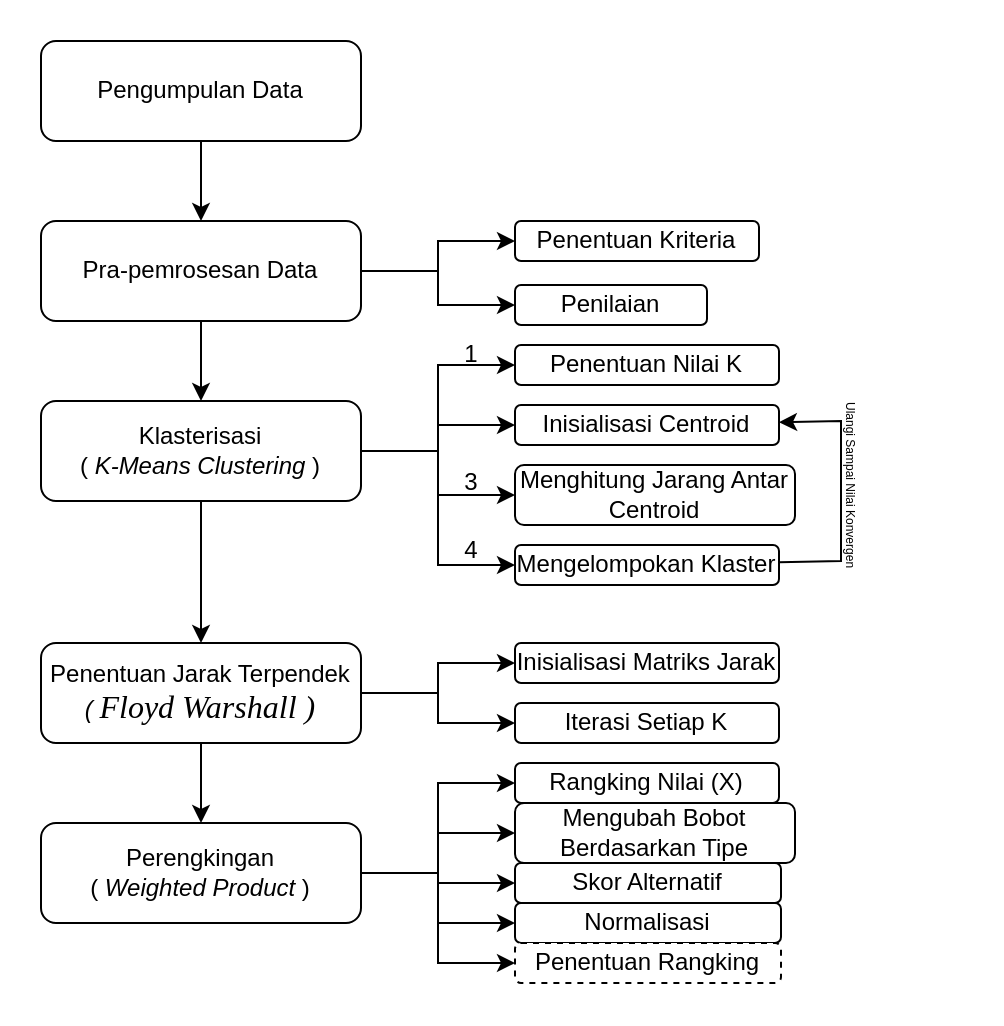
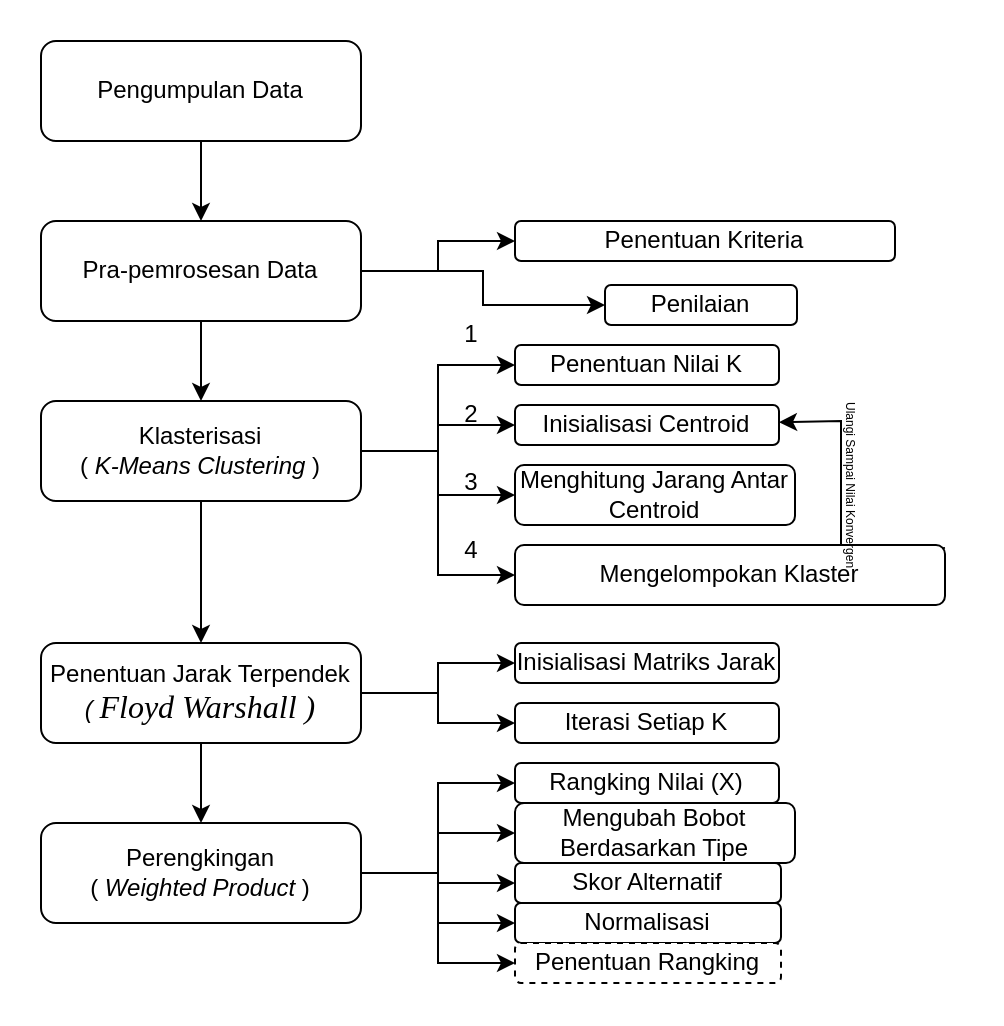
  <mxCell id="0" />
  <mxCell id="1" parent="0" />
  <mxCell id="2" style="edgeStyle=orthogonalEdgeStyle;rounded=0;orthogonalLoop=1;jettySize=auto;html=1;entryX=0.5;entryY=0;entryDx=0;entryDy=0;" edge="1" parent="1" source="3" target="7"><mxGeometry relative="1" as="geometry" /></mxCell>
  <mxCell id="3" value="Pengumpulan Data" style="rounded=1;whiteSpace=wrap;html=1;" vertex="1" parent="1"><mxGeometry x="20" y="20" width="160" height="50" as="geometry" /></mxCell>
  <mxCell id="4" style="edgeStyle=orthogonalEdgeStyle;rounded=0;orthogonalLoop=1;jettySize=auto;html=1;entryX=0.5;entryY=0;entryDx=0;entryDy=0;" edge="1" parent="1" source="7" target="13"><mxGeometry relative="1" as="geometry" /></mxCell>
  <mxCell id="5" style="edgeStyle=orthogonalEdgeStyle;rounded=0;orthogonalLoop=1;jettySize=auto;html=1;entryX=0;entryY=0.5;entryDx=0;entryDy=0;" edge="1" parent="1" source="7" target="25"><mxGeometry relative="1" as="geometry" /></mxCell>
  <mxCell id="6" style="edgeStyle=orthogonalEdgeStyle;rounded=0;orthogonalLoop=1;jettySize=auto;html=1;entryX=0;entryY=0.5;entryDx=0;entryDy=0;" edge="1" parent="1" source="7" target="24"><mxGeometry relative="1" as="geometry" /></mxCell>
  <mxCell id="7" value="Pra-pemrosesan Data" style="rounded=1;whiteSpace=wrap;html=1;" vertex="1" parent="1"><mxGeometry x="20" y="110" width="160" height="50" as="geometry" /></mxCell>
  <mxCell id="8" style="edgeStyle=orthogonalEdgeStyle;rounded=0;orthogonalLoop=1;jettySize=auto;html=1;entryX=0.5;entryY=0;entryDx=0;entryDy=0;" edge="1" parent="1" source="13" target="17"><mxGeometry relative="1" as="geometry" /></mxCell>
  <mxCell id="9" style="edgeStyle=orthogonalEdgeStyle;rounded=0;orthogonalLoop=1;jettySize=auto;html=1;entryX=0;entryY=0.5;entryDx=0;entryDy=0;" edge="1" parent="1" source="13" target="26"><mxGeometry relative="1" as="geometry" /></mxCell>
  <mxCell id="10" style="edgeStyle=orthogonalEdgeStyle;rounded=0;orthogonalLoop=1;jettySize=auto;html=1;entryX=0;entryY=0.5;entryDx=0;entryDy=0;" edge="1" parent="1" source="13" target="27"><mxGeometry relative="1" as="geometry" /></mxCell>
  <mxCell id="11" style="edgeStyle=orthogonalEdgeStyle;rounded=0;orthogonalLoop=1;jettySize=auto;html=1;entryX=0;entryY=0.5;entryDx=0;entryDy=0;" edge="1" parent="1" source="13" target="28"><mxGeometry relative="1" as="geometry" /></mxCell>
  <mxCell id="12" style="edgeStyle=orthogonalEdgeStyle;rounded=0;orthogonalLoop=1;jettySize=auto;html=1;entryX=0;entryY=0.5;entryDx=0;entryDy=0;" edge="1" parent="1" source="13" target="30"><mxGeometry relative="1" as="geometry" /></mxCell>
  <mxCell id="13" value="Klasterisasi&lt;div&gt;( &lt;i&gt;K-Means Clustering&amp;nbsp;&lt;/i&gt;)&lt;/div&gt;" style="rounded=1;whiteSpace=wrap;html=1;" vertex="1" parent="1"><mxGeometry x="20" y="200" width="160" height="50" as="geometry" /></mxCell>
  <mxCell id="14" style="edgeStyle=orthogonalEdgeStyle;rounded=0;orthogonalLoop=1;jettySize=auto;html=1;entryX=0.5;entryY=0;entryDx=0;entryDy=0;" edge="1" parent="1" source="17" target="23"><mxGeometry relative="1" as="geometry" /></mxCell>
  <mxCell id="15" style="edgeStyle=orthogonalEdgeStyle;rounded=0;orthogonalLoop=1;jettySize=auto;html=1;entryX=0;entryY=0.5;entryDx=0;entryDy=0;" edge="1" parent="1" source="17" target="36"><mxGeometry relative="1" as="geometry" /></mxCell>
  <mxCell id="16" style="edgeStyle=orthogonalEdgeStyle;rounded=0;orthogonalLoop=1;jettySize=auto;html=1;entryX=0;entryY=0.5;entryDx=0;entryDy=0;" edge="1" parent="1" source="17" target="37"><mxGeometry relative="1" as="geometry" /></mxCell>
  <mxCell id="17" value="Penentuan Jarak Terpendek&lt;div&gt;&lt;i&gt;(&amp;nbsp;&lt;span style=&quot;font-family: &amp;quot;Times New Roman&amp;quot;, &amp;quot;serif&amp;quot;; font-size: 12pt; background-color: transparent; color: light-dark(rgb(0, 0, 0), rgb(255, 255, 255));&quot;&gt;Floyd Warshall )&lt;/span&gt;&lt;/i&gt;&lt;/div&gt;" style="rounded=1;whiteSpace=wrap;html=1;" vertex="1" parent="1"><mxGeometry x="20" y="321" width="160" height="50" as="geometry" /></mxCell>
  <mxCell id="18" style="edgeStyle=orthogonalEdgeStyle;rounded=0;orthogonalLoop=1;jettySize=auto;html=1;entryX=0;entryY=0.5;entryDx=0;entryDy=0;" edge="1" parent="1" source="23" target="38"><mxGeometry relative="1" as="geometry" /></mxCell>
  <mxCell id="19" style="edgeStyle=orthogonalEdgeStyle;rounded=0;orthogonalLoop=1;jettySize=auto;html=1;entryX=0;entryY=0.5;entryDx=0;entryDy=0;" edge="1" parent="1" source="23" target="39"><mxGeometry relative="1" as="geometry" /></mxCell>
  <mxCell id="20" style="edgeStyle=orthogonalEdgeStyle;rounded=0;orthogonalLoop=1;jettySize=auto;html=1;entryX=0;entryY=0.5;entryDx=0;entryDy=0;" edge="1" parent="1" source="23" target="40"><mxGeometry relative="1" as="geometry" /></mxCell>
  <mxCell id="21" style="edgeStyle=orthogonalEdgeStyle;rounded=0;orthogonalLoop=1;jettySize=auto;html=1;entryX=0;entryY=0.5;entryDx=0;entryDy=0;" edge="1" parent="1" source="23" target="41"><mxGeometry relative="1" as="geometry" /></mxCell>
  <mxCell id="22" style="edgeStyle=orthogonalEdgeStyle;rounded=0;orthogonalLoop=1;jettySize=auto;html=1;entryX=0;entryY=0.5;entryDx=0;entryDy=0;" edge="1" parent="1" source="23" target="42"><mxGeometry relative="1" as="geometry" /></mxCell>
  <mxCell id="23" value="Perengkingan&lt;div&gt;( &lt;i&gt;Weighted Product &lt;/i&gt;)&lt;/div&gt;" style="rounded=1;whiteSpace=wrap;html=1;" vertex="1" parent="1"><mxGeometry x="20" y="411" width="160" height="50" as="geometry" /></mxCell>
- <mxCell id="24" value="Penilaian" style="rounded=1;whiteSpace=wrap;html=1;" vertex="1" parent="1"><mxGeometry x="257" y="142" width="96" height="20" as="geometry" /></mxCell>
- <mxCell id="25" value="Penentuan Kriteria" style="rounded=1;whiteSpace=wrap;html=1;" vertex="1" parent="1"><mxGeometry x="257" y="110" width="122" height="20" as="geometry" /></mxCell>
+ <mxCell id="24" value="Penilaian" style="rounded=1;whiteSpace=wrap;html=1;" vertex="1" parent="1"><mxGeometry x="302" y="142" width="96" height="20" as="geometry" /></mxCell>
+ <mxCell id="25" value="Penentuan Kriteria" style="rounded=1;whiteSpace=wrap;html=1;" vertex="1" parent="1"><mxGeometry x="257" y="110" width="190" height="20" as="geometry" /></mxCell>
  <mxCell id="26" value="Penentuan Nilai K" style="rounded=1;whiteSpace=wrap;html=1;" vertex="1" parent="1"><mxGeometry x="257" y="172" width="132" height="20" as="geometry" /></mxCell>
  <mxCell id="27" value="Inisialisasi Centroid" style="rounded=1;whiteSpace=wrap;html=1;" vertex="1" parent="1"><mxGeometry x="257" y="202" width="132" height="20" as="geometry" /></mxCell>
  <mxCell id="28" value="Menghitung Jarang Antar Centroid" style="rounded=1;whiteSpace=wrap;html=1;" vertex="1" parent="1"><mxGeometry x="257" y="232" width="140" height="30" as="geometry" /></mxCell>
  <mxCell id="29" style="edgeStyle=none;rounded=0;orthogonalLoop=1;jettySize=auto;html=1;" edge="1" parent="1" source="30" target="27"><mxGeometry relative="1" as="geometry"><Array as="points"><mxPoint x="420" y="280" /><mxPoint x="420" y="210" /></Array></mxGeometry></mxCell>
- <mxCell id="30" value="Mengelompokan Klaster" style="rounded=1;whiteSpace=wrap;html=1;" vertex="1" parent="1"><mxGeometry x="257" y="272" width="132" height="20" as="geometry" /></mxCell>
- <mxCell id="31" value="1" style="text;html=1;align=center;verticalAlign=middle;resizable=0;points=[];autosize=1;strokeColor=none;fillColor=none;" vertex="1" parent="1"><mxGeometry x="220" y="162" width="30" height="30" as="geometry" /></mxCell>
+ <mxCell id="30" value="Mengelompokan Klaster" style="rounded=1;whiteSpace=wrap;html=1;" vertex="1" parent="1"><mxGeometry x="257" y="272" width="215" height="30" as="geometry" /></mxCell>
+ <mxCell id="31" value="1" style="text;html=1;align=center;verticalAlign=middle;resizable=0;points=[];autosize=1;strokeColor=none;fillColor=none;" vertex="1" parent="1"><mxGeometry x="220" y="152" width="30" height="30" as="geometry" /></mxCell>
+ <mxCell id="32" value="2" style="text;html=1;align=center;verticalAlign=middle;resizable=0;points=[];autosize=1;strokeColor=none;fillColor=none;" vertex="1" parent="1"><mxGeometry x="220" y="192" width="30" height="30" as="geometry" /></mxCell>
  <mxCell id="33" value="3" style="text;html=1;align=center;verticalAlign=middle;resizable=0;points=[];autosize=1;strokeColor=none;fillColor=none;" vertex="1" parent="1"><mxGeometry x="220" y="226" width="30" height="30" as="geometry" /></mxCell>
  <mxCell id="34" value="4" style="text;html=1;align=center;verticalAlign=middle;resizable=0;points=[];autosize=1;strokeColor=none;fillColor=none;" vertex="1" parent="1"><mxGeometry x="220" y="260" width="30" height="30" as="geometry" /></mxCell>
  <mxCell id="35" value="Ulangi Sampai Nilai Konvergen" style="text;html=1;align=center;verticalAlign=middle;resizable=0;points=[];autosize=1;strokeColor=none;fillColor=none;rotation=90;fontSize=6;" vertex="1" parent="1"><mxGeometry x="370" y="232" width="110" height="20" as="geometry" /></mxCell>
  <mxCell id="36" value="Inisialisasi Matriks Jarak" style="rounded=1;whiteSpace=wrap;html=1;" vertex="1" parent="1"><mxGeometry x="257" y="321" width="132" height="20" as="geometry" /></mxCell>
  <mxCell id="37" value="Iterasi Setiap K" style="rounded=1;whiteSpace=wrap;html=1;" vertex="1" parent="1"><mxGeometry x="257" y="351" width="132" height="20" as="geometry" /></mxCell>
  <mxCell id="38" value="Rangking Nilai (X)" style="rounded=1;whiteSpace=wrap;html=1;" vertex="1" parent="1"><mxGeometry x="257" y="381" width="132" height="20" as="geometry" /></mxCell>
  <mxCell id="39" value="Mengubah Bobot Berdasarkan Tipe" style="rounded=1;whiteSpace=wrap;html=1;" vertex="1" parent="1"><mxGeometry x="257" y="401" width="140" height="30" as="geometry" /></mxCell>
  <mxCell id="40" value="Skor Alternatif" style="rounded=1;whiteSpace=wrap;html=1;" vertex="1" parent="1"><mxGeometry x="257" y="431" width="133" height="20" as="geometry" /></mxCell>
  <mxCell id="41" value="Normalisasi" style="rounded=1;whiteSpace=wrap;html=1;" vertex="1" parent="1"><mxGeometry x="257" y="451" width="133" height="20" as="geometry" /></mxCell>
  <mxCell id="42" value="Penentuan Rangking" style="rounded=1;whiteSpace=wrap;html=1;dashed=1;" vertex="1" parent="1"><mxGeometry x="257" y="471" width="133" height="20" as="geometry" /></mxCell>
